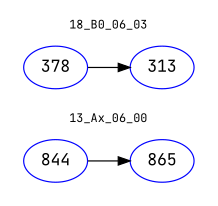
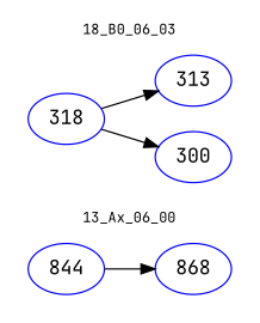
  digraph {
    fontname="JetBrains Mono"
    rankdir=LR
    node [color=blue fontname="JetBrains Mono"]
    edge [color=black fontname="JetBrains Mono"]
    n1 [label=844]
-   n2 [label=865]
-   n3 [label=378]
+   n2 [label=868]
+   n3 [label=318]
+   n4 [label=300]
    n5 [label=313]
    subgraph cluster_1 {
      color=white
      fontsize=10
      label="13_Ax_06_00"
      n1
      n2
    }
    subgraph cluster_2 {
      color=white
      fontsize=10
      label="18_B0_06_03"
      n3
+     n4
      n5
    }
    n1 -> n2
+   n3 -> n4
    n3 -> n5
  }
